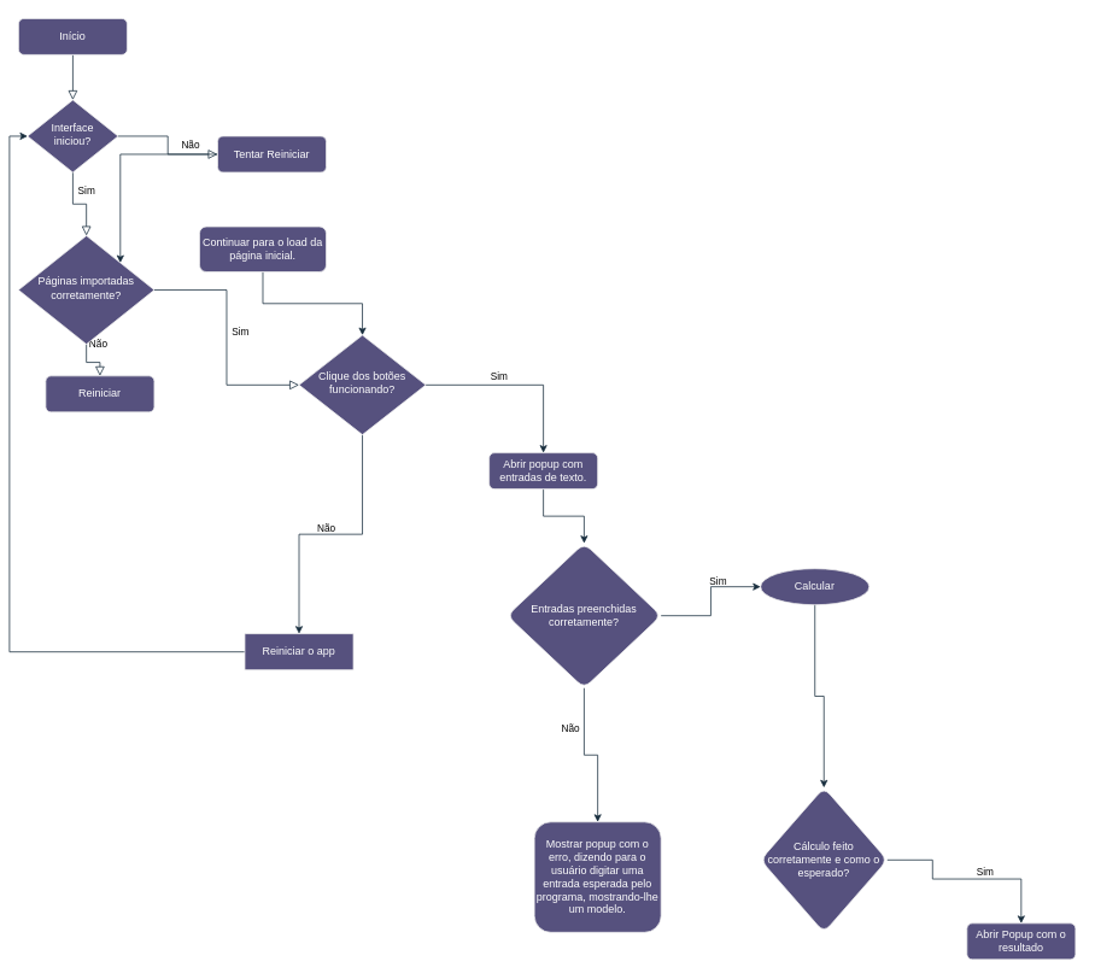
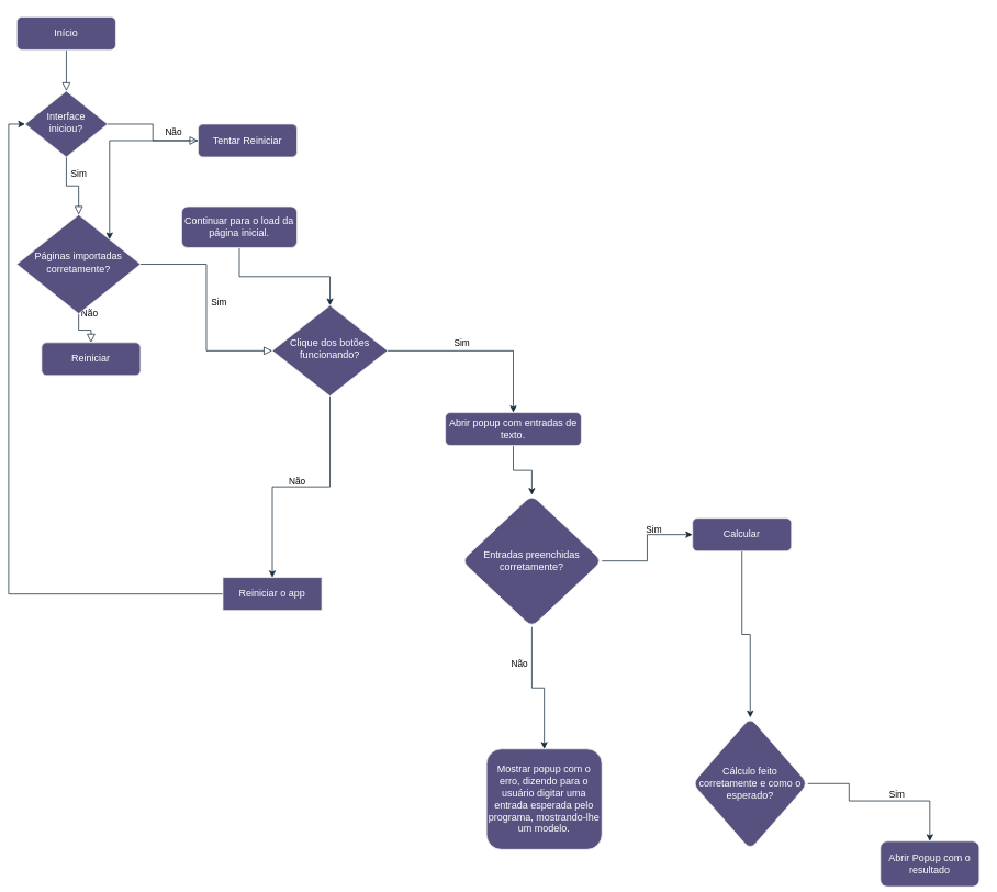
  <mxCell id="0" />
  <mxCell id="1" parent="0" />
  <mxCell id="2" value="" style="rounded=0;jettySize=auto;orthogonalLoop=1;fontSize=11;endArrow=block;endFill=0;endSize=8;strokeWidth=1;shadow=0;labelBackgroundColor=none;edgeStyle=orthogonalEdgeStyle;strokeColor=#182E3E;fontColor=default;labelBorderColor=none;textShadow=0;html=1;" parent="1" source="3" target="6" edge="1"><mxGeometry relative="1" as="geometry" /></mxCell>
  <mxCell id="3" value="Início" style="rounded=1;fontSize=12;glass=0;strokeWidth=1;shadow=0;labelBackgroundColor=none;fillColor=#56517E;strokeColor=#EEEEEE;fontColor=#FFFFFF;labelBorderColor=none;textShadow=0;whiteSpace=wrap;html=1;" parent="1" vertex="1"><mxGeometry x="20" y="20" width="120" height="40" as="geometry" /></mxCell>
  <mxCell id="4" value="Sim" style="rounded=0;jettySize=auto;orthogonalLoop=1;fontSize=11;endArrow=block;endFill=0;endSize=8;strokeWidth=1;shadow=0;labelBackgroundColor=none;edgeStyle=orthogonalEdgeStyle;strokeColor=#182E3E;fontColor=default;labelBorderColor=none;textShadow=0;html=1;" parent="1" source="6" target="11" edge="1"><mxGeometry x="-0.528" y="15" relative="1" as="geometry"><mxPoint as="offset" /></mxGeometry></mxCell>
  <mxCell id="5" value="Não" style="edgeStyle=orthogonalEdgeStyle;rounded=0;jettySize=auto;orthogonalLoop=1;fontSize=11;endArrow=block;endFill=0;endSize=8;strokeWidth=1;shadow=0;labelBackgroundColor=none;strokeColor=#182E3E;fontColor=default;labelBorderColor=none;textShadow=0;html=1;" parent="1" source="6" target="8" edge="1"><mxGeometry x="0.539" y="10" relative="1" as="geometry"><mxPoint as="offset" /></mxGeometry></mxCell>
  <mxCell id="6" value="Interface iniciou?" style="rhombus;shadow=0;fontFamily=Helvetica;fontSize=12;align=center;strokeWidth=1;spacing=6;spacingTop=-4;labelBackgroundColor=none;fillColor=#56517E;strokeColor=#EEEEEE;fontColor=#FFFFFF;labelBorderColor=none;textShadow=0;whiteSpace=wrap;html=1;" parent="1" vertex="1"><mxGeometry x="30" y="110" width="100" height="80" as="geometry" /></mxCell>
  <mxCell id="7" style="edgeStyle=orthogonalEdgeStyle;rounded=0;orthogonalLoop=1;jettySize=auto;html=1;entryX=1;entryY=0;entryDx=0;entryDy=0;strokeColor=#182E3E;" edge="1" parent="1" source="8" target="11"><mxGeometry relative="1" as="geometry" /></mxCell>
  <mxCell id="8" value="Tentar Reiniciar" style="rounded=1;fontSize=12;glass=0;strokeWidth=1;shadow=0;labelBackgroundColor=none;fillColor=#56517E;strokeColor=#EEEEEE;fontColor=#FFFFFF;labelBorderColor=none;textShadow=0;whiteSpace=wrap;html=1;" parent="1" vertex="1"><mxGeometry x="240" y="150" width="120" height="40" as="geometry" /></mxCell>
  <mxCell id="9" value="Não" style="rounded=0;jettySize=auto;orthogonalLoop=1;fontSize=11;endArrow=block;endFill=0;endSize=8;strokeWidth=1;shadow=0;labelBackgroundColor=none;edgeStyle=orthogonalEdgeStyle;strokeColor=#182E3E;fontColor=default;labelBorderColor=none;textShadow=0;html=1;" parent="1" source="11" target="12" edge="1"><mxGeometry x="0.333" y="20" relative="1" as="geometry"><mxPoint as="offset" /></mxGeometry></mxCell>
  <mxCell id="10" value="Sim" style="edgeStyle=orthogonalEdgeStyle;rounded=0;jettySize=auto;orthogonalLoop=1;fontSize=11;endArrow=block;endFill=0;endSize=8;strokeWidth=1;shadow=0;labelBackgroundColor=none;strokeColor=#182E3E;fontColor=default;labelBorderColor=none;textShadow=0;html=1;" parent="1" source="11" target="18" edge="1"><mxGeometry x="-0.051" y="15" relative="1" as="geometry"><mxPoint as="offset" /></mxGeometry></mxCell>
  <mxCell id="11" value="Páginas importadas corretamente?" style="rhombus;shadow=0;fontFamily=Helvetica;fontSize=12;align=center;strokeWidth=1;spacing=6;spacingTop=-4;labelBackgroundColor=none;fillColor=#56517E;strokeColor=#EEEEEE;fontColor=#FFFFFF;labelBorderColor=none;textShadow=0;whiteSpace=wrap;html=1;" parent="1" vertex="1"><mxGeometry x="20" y="260" width="150" height="120" as="geometry" /></mxCell>
  <mxCell id="12" value="Reiniciar" style="rounded=1;fontSize=12;glass=0;strokeWidth=1;shadow=0;labelBackgroundColor=none;fillColor=#56517E;strokeColor=#EEEEEE;fontColor=#FFFFFF;labelBorderColor=none;textShadow=0;whiteSpace=wrap;html=1;" parent="1" vertex="1"><mxGeometry x="50" y="415" width="120" height="40" as="geometry" /></mxCell>
  <mxCell id="13" value="" style="edgeStyle=orthogonalEdgeStyle;rounded=0;orthogonalLoop=1;jettySize=auto;entryX=0.5;entryY=0;entryDx=0;entryDy=0;strokeColor=#182E3E;fontColor=default;labelBackgroundColor=none;labelBorderColor=none;textShadow=0;html=1;" edge="1" parent="1" source="14" target="18"><mxGeometry relative="1" as="geometry" /></mxCell>
  <mxCell id="14" value="Continuar para o load da página inicial." style="rounded=1;fontSize=12;glass=0;strokeWidth=1;shadow=0;labelBackgroundColor=none;fillColor=#56517E;strokeColor=#EEEEEE;fontColor=#FFFFFF;labelBorderColor=none;textShadow=0;whiteSpace=wrap;html=1;" parent="1" vertex="1"><mxGeometry x="220" y="250" width="140" height="50" as="geometry" /></mxCell>
  <mxCell id="15" value="" style="edgeStyle=orthogonalEdgeStyle;rounded=0;orthogonalLoop=1;jettySize=auto;strokeColor=#182E3E;fontColor=default;labelBackgroundColor=none;labelBorderColor=none;textShadow=0;html=1;" edge="1" parent="1" source="18" target="20"><mxGeometry relative="1" as="geometry" /></mxCell>
  <mxCell id="16" value="&lt;font color=&quot;#000000&quot;&gt;Sim&lt;/font&gt;" style="edgeLabel;html=1;align=center;verticalAlign=middle;resizable=0;points=[];strokeColor=#EEEEEE;fontColor=#FFFFFF;fillColor=#56517E;labelBackgroundColor=none;" vertex="1" connectable="0" parent="15"><mxGeometry x="-0.22" y="-1" relative="1" as="geometry"><mxPoint y="-11" as="offset" /></mxGeometry></mxCell>
  <mxCell id="17" style="edgeStyle=orthogonalEdgeStyle;rounded=0;orthogonalLoop=1;jettySize=auto;html=1;strokeColor=#182E3E;entryX=0.5;entryY=0;entryDx=0;entryDy=0;" edge="1" parent="1" source="18" target="36"><mxGeometry relative="1" as="geometry"><mxPoint x="330" y="680" as="targetPoint" /></mxGeometry></mxCell>
  <mxCell id="18" value="Clique dos botões funcionando?" style="rhombus;shadow=0;fontFamily=Helvetica;fontSize=12;align=center;strokeWidth=1;spacing=6;spacingTop=-4;labelBackgroundColor=none;fillColor=#56517E;strokeColor=#EEEEEE;fontColor=#FFFFFF;labelBorderColor=none;textShadow=0;whiteSpace=wrap;html=1;" vertex="1" parent="1"><mxGeometry x="330" y="370" width="140" height="110" as="geometry" /></mxCell>
  <mxCell id="19" value="" style="edgeStyle=orthogonalEdgeStyle;rounded=0;orthogonalLoop=1;jettySize=auto;html=1;strokeColor=#182E3E;" edge="1" parent="1" source="20" target="24"><mxGeometry relative="1" as="geometry" /></mxCell>
- <mxCell id="20" value="Abrir popup com entradas de texto." style="rounded=1;fontSize=12;glass=0;strokeWidth=1;shadow=0;labelBackgroundColor=none;fillColor=#56517E;strokeColor=#EEEEEE;fontColor=#FFFFFF;labelBorderColor=none;textShadow=0;whiteSpace=wrap;html=1;" vertex="1" parent="1"><mxGeometry x="540" y="500" width="120" height="40" as="geometry" /></mxCell>
+ <mxCell id="20" value="Abrir popup com entradas de texto." style="rounded=1;fontSize=12;glass=0;strokeWidth=1;shadow=0;labelBackgroundColor=none;fillColor=#56517E;strokeColor=#EEEEEE;fontColor=#FFFFFF;labelBorderColor=none;textShadow=0;whiteSpace=wrap;html=1;" vertex="1" parent="1"><mxGeometry x="540" y="500" width="165" height="40" as="geometry" /></mxCell>
  <mxCell id="21" style="edgeStyle=orthogonalEdgeStyle;rounded=0;orthogonalLoop=1;jettySize=auto;html=1;exitX=0.5;exitY=1;exitDx=0;exitDy=0;strokeColor=#182E3E;fontColor=default;labelBackgroundColor=none;" edge="1" parent="1" source="18" target="18"><mxGeometry relative="1" as="geometry" /></mxCell>
  <mxCell id="22" style="edgeStyle=orthogonalEdgeStyle;rounded=0;orthogonalLoop=1;jettySize=auto;html=1;strokeColor=#182E3E;" edge="1" parent="1" source="24" target="26"><mxGeometry relative="1" as="geometry" /></mxCell>
  <mxCell id="23" style="edgeStyle=orthogonalEdgeStyle;rounded=0;orthogonalLoop=1;jettySize=auto;html=1;strokeColor=#182E3E;entryX=0.5;entryY=0;entryDx=0;entryDy=0;" edge="1" parent="1" source="24" target="33"><mxGeometry relative="1" as="geometry"><mxPoint x="650" y="890" as="targetPoint" /></mxGeometry></mxCell>
  <mxCell id="24" value="Entradas preenchidas corretamente?" style="rhombus;whiteSpace=wrap;html=1;fillColor=#56517E;strokeColor=#EEEEEE;fontColor=#FFFFFF;rounded=1;glass=0;strokeWidth=1;shadow=0;labelBackgroundColor=none;labelBorderColor=none;" vertex="1" parent="1"><mxGeometry x="560" y="600" width="170" height="160" as="geometry" /></mxCell>
  <mxCell id="25" style="edgeStyle=orthogonalEdgeStyle;rounded=0;orthogonalLoop=1;jettySize=auto;html=1;strokeColor=#182E3E;entryX=0.5;entryY=0;entryDx=0;entryDy=0;" edge="1" parent="1" source="26" target="30"><mxGeometry relative="1" as="geometry"><mxPoint x="910" y="860" as="targetPoint" /></mxGeometry></mxCell>
- <mxCell id="26" value="Calcular" style="ellipse;fontSize=12;glass=0;strokeWidth=1;shadow=0;labelBackgroundColor=none;fillColor=#56517E;strokeColor=#EEEEEE;fontColor=#FFFFFF;labelBorderColor=none;textShadow=0;whiteSpace=wrap;html=1;" vertex="1" parent="1"><mxGeometry x="840" y="628" width="120" height="40" as="geometry" /></mxCell>
+ <mxCell id="26" value="Calcular" style="rounded=1;fontSize=12;glass=0;strokeWidth=1;shadow=0;labelBackgroundColor=none;fillColor=#56517E;strokeColor=#EEEEEE;fontColor=#FFFFFF;labelBorderColor=none;textShadow=0;whiteSpace=wrap;html=1;" vertex="1" parent="1"><mxGeometry x="840" y="628" width="120" height="40" as="geometry" /></mxCell>
  <mxCell id="27" value="Text" style="text;html=1;align=center;verticalAlign=middle;resizable=0;points=[];autosize=1;strokeColor=none;fillColor=none;fontColor=#FFFFFF;" vertex="1" parent="1"><mxGeometry x="725" y="638" width="50" height="30" as="geometry" /></mxCell>
  <mxCell id="28" value="&lt;font color=&quot;#000000&quot;&gt;Sim&lt;/font&gt;" style="edgeLabel;html=1;align=center;verticalAlign=middle;resizable=0;points=[];strokeColor=#EEEEEE;fontColor=#FFFFFF;fillColor=#56517E;labelBackgroundColor=none;" vertex="1" connectable="0" parent="1"><mxGeometry x="610" y="410" as="geometry"><mxPoint x="182" y="231" as="offset" /></mxGeometry></mxCell>
  <mxCell id="29" style="edgeStyle=orthogonalEdgeStyle;rounded=0;orthogonalLoop=1;jettySize=auto;html=1;strokeColor=#182E3E;entryX=0.5;entryY=0;entryDx=0;entryDy=0;exitX=1;exitY=0.5;exitDx=0;exitDy=0;" edge="1" parent="1" source="30" target="32"><mxGeometry relative="1" as="geometry"><mxPoint x="1120" y="1000" as="targetPoint" /><Array as="points"><mxPoint x="1030" y="950" /><mxPoint x="1030" y="971" /><mxPoint x="1128" y="971" /></Array></mxGeometry></mxCell>
  <mxCell id="30" value="Cálculo feito corretamente e como o esperado?" style="rhombus;whiteSpace=wrap;html=1;fillColor=#56517E;strokeColor=#EEEEEE;fontColor=#FFFFFF;rounded=1;glass=0;strokeWidth=1;shadow=0;labelBackgroundColor=none;labelBorderColor=none;" vertex="1" parent="1"><mxGeometry x="840" y="870" width="140" height="160" as="geometry" /></mxCell>
  <mxCell id="31" value="&lt;span style=&quot;color: rgb(0, 0, 0); font-size: 11px;&quot;&gt;Sim&lt;/span&gt;" style="text;html=1;align=center;verticalAlign=middle;resizable=0;points=[];autosize=1;strokeColor=none;fillColor=none;fontColor=#FFFFFF;" vertex="1" parent="1"><mxGeometry x="1068" y="948" width="40" height="30" as="geometry" /></mxCell>
- <mxCell id="32" value="Abrir Popup com o resultado" style="rounded=1;fontSize=12;glass=0;strokeWidth=1;shadow=0;labelBackgroundColor=none;fillColor=#56517E;strokeColor=#EEEEEE;fontColor=#FFFFFF;labelBorderColor=none;textShadow=0;whiteSpace=wrap;html=1;" vertex="1" parent="1"><mxGeometry x="1068" y="1020" width="120" height="40" as="geometry" /></mxCell>
+ <mxCell id="32" value="Abrir Popup com o resultado" style="rounded=1;fontSize=12;glass=0;strokeWidth=1;shadow=0;labelBackgroundColor=none;fillColor=#56517E;strokeColor=#EEEEEE;fontColor=#FFFFFF;labelBorderColor=none;textShadow=0;whiteSpace=wrap;html=1;" vertex="1" parent="1"><mxGeometry x="1068" y="1020" width="120" height="55" as="geometry" /></mxCell>
  <mxCell id="33" value="Mostrar popup com o erro, dizendo para o usuário digitar uma entrada esperada pelo programa, mostrando-lhe um modelo." style="rounded=1;fontSize=12;glass=0;strokeWidth=1;shadow=0;labelBackgroundColor=none;fillColor=#56517E;strokeColor=#EEEEEE;fontColor=#FFFFFF;labelBorderColor=none;textShadow=0;whiteSpace=wrap;html=1;" vertex="1" parent="1"><mxGeometry x="590" y="908" width="140" height="122" as="geometry" /></mxCell>
  <mxCell id="34" value="&lt;span style=&quot;color: rgb(0, 0, 0); font-size: 11px;&quot;&gt;Não&lt;/span&gt;" style="text;html=1;align=center;verticalAlign=middle;resizable=0;points=[];autosize=1;strokeColor=none;fillColor=none;fontColor=#FFFFFF;" vertex="1" parent="1"><mxGeometry x="610" y="790" width="40" height="30" as="geometry" /></mxCell>
  <mxCell id="35" style="edgeStyle=orthogonalEdgeStyle;rounded=0;orthogonalLoop=1;jettySize=auto;html=1;entryX=0;entryY=0.5;entryDx=0;entryDy=0;strokeColor=#182E3E;" edge="1" parent="1" source="36" target="6"><mxGeometry relative="1" as="geometry" /></mxCell>
  <mxCell id="36" value="Reiniciar o app" style="fontSize=12;glass=0;strokeWidth=1;shadow=0;labelBackgroundColor=none;fillColor=#56517E;strokeColor=#EEEEEE;fontColor=#FFFFFF;labelBorderColor=none;textShadow=0;whiteSpace=wrap;html=1;rounded=0;" vertex="1" parent="1"><mxGeometry x="270" y="700" width="120" height="40" as="geometry" /></mxCell>
  <mxCell id="37" value="&lt;span style=&quot;color: rgb(0, 0, 0); font-size: 11px;&quot;&gt;Não&lt;/span&gt;" style="text;html=1;align=center;verticalAlign=middle;resizable=0;points=[];autosize=1;strokeColor=none;fillColor=none;fontColor=#FFFFFF;" vertex="1" parent="1"><mxGeometry x="340" y="568" width="40" height="30" as="geometry" /></mxCell>
